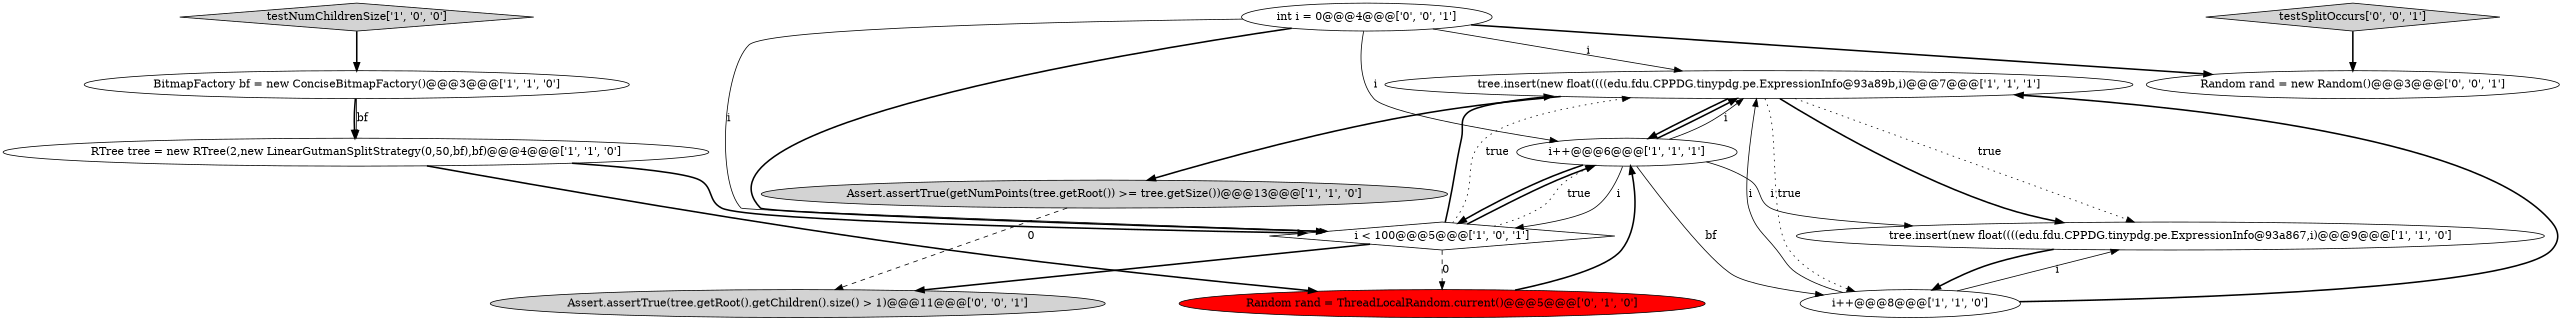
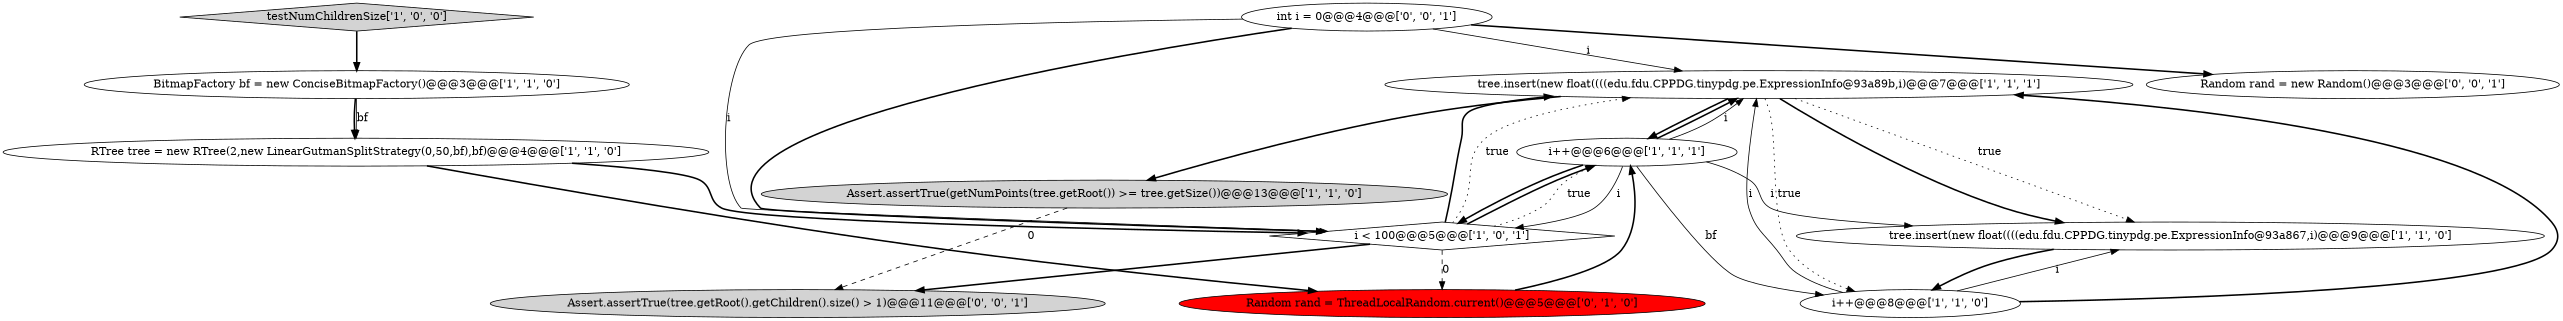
  digraph {
    node [fillcolor=white shape=ellipse style=filled]
    edge [style=bold]
    n1 [label="tree.insert(new float((((edu.fdu.CPPDG.tinypdg.pe.ExpressionInfo@93a89b,i)@@@7@@@['1', '1', '1']"]
    n2 [fillcolor=lightgray label="Assert.assertTrue(getNumPoints(tree.getRoot()) >= tree.getSize())@@@13@@@['1', '1', '0']"]
    n3 [label="i++@@@6@@@['1', '1', '1']"]
    n4 [label="tree.insert(new float((((edu.fdu.CPPDG.tinypdg.pe.ExpressionInfo@93a867,i)@@@9@@@['1', '1', '0']"]
    n5 [label="i++@@@8@@@['1', '1', '0']"]
    n6 [fillcolor=lightgray label="Assert.assertTrue(tree.getRoot().getChildren().size() > 1)@@@11@@@['0', '0', '1']"]
    n7 [label="i < 100@@@5@@@['1', '0', '1']" shape=diamond]
-   n8 [fillcolor=lightgray label="testSplitOccurs['0', '0', '1']" shape=diamond]
    n9 [label="Random rand = new Random()@@@3@@@['0', '0', '1']"]
    n10 [label="int i = 0@@@4@@@['0', '0', '1']"]
    n11 [fillcolor=red label="Random rand = ThreadLocalRandom.current()@@@5@@@['0', '1', '0']"]
    n12 [label="BitmapFactory bf = new ConciseBitmapFactory()@@@3@@@['1', '1', '0']"]
    n13 [label="RTree tree = new RTree(2,new LinearGutmanSplitStrategy(0,50,bf),bf)@@@4@@@['1', '1', '0']"]
    n14 [fillcolor=lightgray label="testNumChildrenSize['1', '0', '0']" shape=diamond]
    n1 -> n2
    n1 -> n3
    n1 -> n4
    n1 -> n4 [label=true style=dotted]
    n1 -> n5 [label=true style=dotted]
    n2 -> n6 [label=0 style=dashed]
    n3 -> n1
    n3 -> n1 [label=i style=solid]
    n3 -> n4 [label=i style=solid]
    n3 -> n5 [label=bf style=solid]
    n3 -> n7 [label=i style=solid]
    n3 -> n7
    n4 -> n5
    n5 -> n1
    n5 -> n1 [label=i style=solid]
    n5 -> n4 [label=i style=solid]
    n7 -> n1
    n7 -> n1 [label=true style=dotted]
    n7 -> n3
    n7 -> n3 [label=true style=dotted]
    n7 -> n6
    n7 -> n11 [label=0 style=dashed]
-   n8 -> n9
    n10 -> n1 [label=i style=solid]
-   n10 -> n3 [label=i style=solid]
    n10 -> n7 [label=i style=solid]
    n10 -> n7
    n10 -> n9
    n11 -> n3
    n12 -> n13
    n12 -> n13 [label=bf style=solid]
    n13 -> n7
    n13 -> n11
    n14 -> n12
  }
